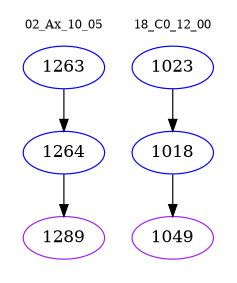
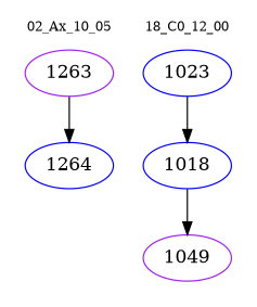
  digraph {
    node [color=purple]
    edge [color=black]
-   n1 [color=blue label=1263]
+   n1 [label=1263]
    n2 [color=blue label=1264]
-   n3 [label=1289]
    n4 [color=blue label=1023]
    n5 [color=blue label=1018]
    n6 [label=1049]
    subgraph cluster_1 {
      color=white
      fontsize=10
      label="02_Ax_10_05"
      n1
      n2
-     n3
    }
    subgraph cluster_2 {
      color=white
      fontsize=10
      label="18_C0_12_00"
      n4
      n5
      n6
    }
    n1 -> n2
-   n2 -> n3
    n4 -> n5
    n5 -> n6
  }
